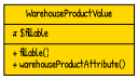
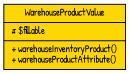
  digraph {
    fontname="Patrick Hand"
-   n1 [color=black fillcolor=gold fontcolor=black fontname="Patrick Hand" fontsize=10 height=0.2 label="{WarehouseProductValue\n|# $fillable\l|+ fillable()\l+ warehouseProductAttribute()\l}" shape=record style=filled width=0.4]
+   n1 [color=black fillcolor=gold fontcolor=black fontname="Patrick Hand" fontsize=10 height=0.2 label="{WarehouseProductValue\n|# $fillable\l|+ warehouseInventoryProduct()\l+ warehouseProductAttribute()\l}" shape=record style=filled width=0.4]
  }
